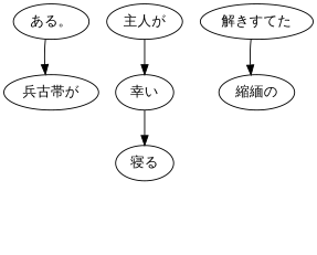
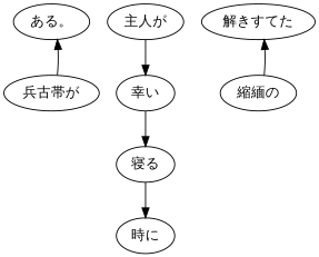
  digraph {
    fontname="Roboto Mono"
    node [fontname="Roboto Mono"]
    edge [fontname="Roboto Mono"]
    n1 [label="ある。"]
    n2 [label="幸い"]
    n3 [label="寝る"]
+   n4 [label="時に"]
    n5 [label="主人が"]
    n6 [label="解きすてた"]
    n7 [label="縮緬の"]
    n8 [label="兵古帯が"]
    n2 -> n3
+   n3 -> n4
    n5 -> n2
-   n6 -> n7
-   n1 -> n8
+   n7 -> n6
+   n8 -> n1
  }
